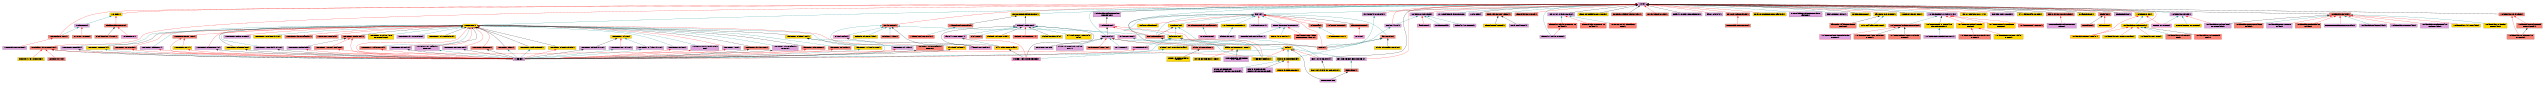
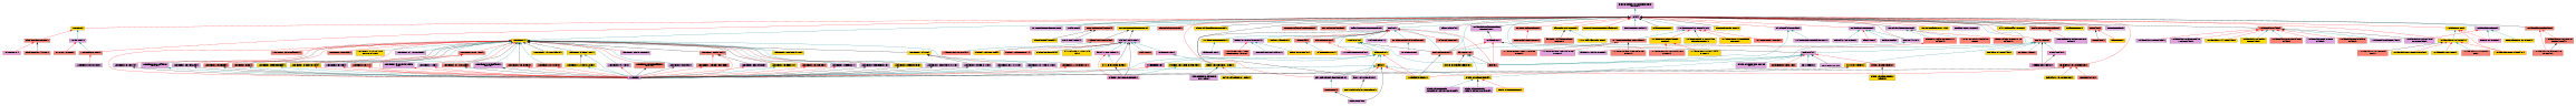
  digraph {
    node [color=grey40 fillcolor=plum fontname=Helvetica fontsize=10 shape=box style=filled]
    edge [color=red dir=back fontname=Helvetica fontsize=10 labelfontname=Helvetica labelfontsize=10 style=solid]
    n1 [color=gray40 fontcolor=black height=0.2 label="World.h" width=0.4]
    n2 [fillcolor=salmon height=0.2 label="AIPerceptionSystem.h" width=0.4]
    n3 [fillcolor=gold height=0.2 label="AISystem.h" width=0.4]
    n4 [fillcolor=gold height=0.2 label="ActorFactory.h" width=0.4]
    n5 [height=0.2 label="AsyncRegisterLevelContext.cpp" width=0.4]
    n6 [height=0.2 label="AudioMeter.h" width=0.4]
    n7 [fillcolor=salmon height=0.2 label="BaseMeshFromSplinesTool.h" width=0.4]
    n8 [height=0.2 label="BookMarkTypeActions.h" width=0.4]
    n9 [fillcolor=salmon height=0.2 label="ChaosFleshCommands.h" width=0.4]
    n10 [height=0.2 label="ChaosSimModuleManager.h" width=0.4]
    n11 [fillcolor=gold height=0.2 label="ChaosVehiclesEditorCommands.h" width=0.4]
    n12 [fillcolor=gold height=0.2 label="ComponentReregisterContext.h" width=0.4]
    n13 [fillcolor=salmon height=0.2 label="ContentBundleEngineSubsystem.h" width=0.4]
    n14 [fillcolor=salmon height=0.2 label="CurveLinearColorAtlas.h" width=0.4]
    n15 [height=0.2 label="DefaultManagerInstanceTracker.h" width=0.4]
    n16 [height=0.2 label="EdModeInteractiveToolsContext.h" width=0.4]
    n17 [height=0.2 label="EditorWorldUtils.h" width=0.4]
    n18 [height=0.2 label="Engine.h" width=0.4]
    n19 [fillcolor=salmon height=0.2 label="EngineSharedPCH.h" width=0.4]
    n20 [height=0.2 label="EngineMinimal.h" width=0.4]
    n21 [height=0.2 label="EngineUtils.h" width=0.4]
    n22 [fillcolor=salmon height=0.2 label="EnvQueryDebugHelpers.h" width=0.4]
    n23 [fillcolor=gold height=0.2 label="ExternalAssetDependencyGatherer.h" width=0.4]
    n24 [height=0.2 label="ExternalObjectAndActorDependency\lGatherer.h" width=0.4]
    n25 [height=0.2 label="FleshAssetConversion.h" width=0.4]
    n26 [fillcolor=gold height=0.2 label="FolderDragDropOp.h" width=0.4]
    n27 [fillcolor=gold height=0.2 label="GameplayCueManager.h" width=0.4]
    n28 [fillcolor=gold height=0.2 label="HLODEngineSubsystem.h" width=0.4]
    n29 [fillcolor=salmon height=0.2 label="LevelEditorViewportSettings.h" width=0.4]
    n30 [height=0.2 label="MovieSceneEntitySystemLinker.h" width=0.4]
    n31 [height=0.2 label="NavigationSystemBase.h" width=0.4]
    n32 [height=0.2 label="NetworkPhysicsComponent.h" width=0.4]
    n33 [fillcolor=gold height=0.2 label="NetworkPredictionProxyInit.h" width=0.4]
    n34 [height=0.2 label="ParticleSystemManager.h" width=0.4]
    n35 [height=0.2 label="PhysicsCollisionHandler.h" width=0.4]
    n36 [fillcolor=salmon height=0.2 label="PreviewScene.h" width=0.4]
    n37 [fillcolor=gold height=0.2 label="SkinWeightProfileManager.h" width=0.4]
    n38 [fillcolor=salmon height=0.2 label="StaticMeshComponentHelper.h" width=0.4]
    n39 [fillcolor=gold height=0.2 label="SurfaceIterators.h" width=0.4]
    n40 [fillcolor=salmon height=0.2 label="TraceFilter.h" width=0.4]
    n41 [height=0.2 label="TraceScreenshot.h" width=0.4]
    n42 [fillcolor=gold height=0.2 label="WorldDataLayers.h" width=0.4]
    n43 [fillcolor=gold height=0.2 label="WorldPartitionRuntimeHash.h" width=0.4]
    n44 [fillcolor=salmon height=0.2 label="WorldPartitionBuilder.h" width=0.4]
    n45 [height=0.2 label="WorldPartitionEditorPerProject\lUserSettings.h" width=0.4]
    n46 [height=0.2 label="WorldPartitionHelpers.h" width=0.4]
    n47 [fillcolor=salmon height=0.2 label="WorldPartitionLevelHelper.h" width=0.4]
    n48 [height=0.2 label="AIPerceptionComponent.h" width=0.4]
    n49 [height=0.2 label="AISubsystem.h" width=0.4]
    n50 [fillcolor=salmon height=0.2 label="BlackboardComponent.h" width=0.4]
    n51 [fillcolor=salmon height=0.2 label="ActorFactoryAmbientSound.h" width=0.4]
    n52 [height=0.2 label="UnrealEd.h" width=0.4]
    n53 [height=0.2 label="ActorFactoryBlueprint.h" width=0.4]
    n54 [height=0.2 label="ActorFactoryBoxReflection\lCapture.h" width=0.4]
    n55 [height=0.2 label="ActorFactoryCacheManager.h" width=0.4]
    n56 [height=0.2 label="ActorFactoryCameraActor.h" width=0.4]
    n57 [fillcolor=salmon height=0.2 label="ActorFactoryCharacter.h" width=0.4]
    n58 [fillcolor=salmon height=0.2 label="ActorFactoryClass.h" width=0.4]
    n59 [fillcolor=gold height=0.2 label="ActorFactoryDeferredDecal.h" width=0.4]
    n60 [fillcolor=gold height=0.2 label="ActorFactoryDirectionalLight.h" width=0.4]
    n61 [height=0.2 label="ActorFactoryEmitter.h" width=0.4]
    n62 [fillcolor=salmon height=0.2 label="ActorFactoryEmptyActor.h" width=0.4]
    n63 [height=0.2 label="ActorFactoryExponentialHeight\lFog.h" width=0.4]
    n64 [fillcolor=gold height=0.2 label="ActorFactoryLocalFogVolume.h" width=0.4]
    n65 [height=0.2 label="ActorFactoryNote.h" width=0.4]
    n66 [fillcolor=salmon height=0.2 label="ActorFactoryPhysicsAsset.h" width=0.4]
    n67 [fillcolor=salmon height=0.2 label="ActorFactoryPlanarReflection.h" width=0.4]
    n68 [height=0.2 label="ActorFactoryPlaneReflection\lCapture.h" width=0.4]
    n69 [fillcolor=salmon height=0.2 label="ActorFactoryPlayerStart.h" width=0.4]
    n70 [fillcolor=salmon height=0.2 label="ActorFactoryPointLight.h" width=0.4]
    n71 [fillcolor=salmon height=0.2 label="ActorFactoryRectLight.h" width=0.4]
    n72 [fillcolor=gold height=0.2 label="ActorFactoryRuntimeVirtual\lTextureVolume.h" width=0.4]
    n73 [fillcolor=gold height=0.2 label="ActorFactorySkeletalMesh.h" width=0.4]
    n74 [height=0.2 label="ActorFactorySkyAtmosphere.h" width=0.4]
    n75 [height=0.2 label="ActorFactorySkyLight.h" width=0.4]
    n76 [fillcolor=salmon height=0.2 label="ActorFactorySphereReflection\lCapture.h" width=0.4]
    n77 [height=0.2 label="ActorFactorySpotLight.h" width=0.4]
    n78 [fillcolor=salmon height=0.2 label="ActorFactoryStaticMesh.h" width=0.4]
    n79 [fillcolor=gold height=0.2 label="ActorFactoryTargetPoint.h" width=0.4]
    n80 [fillcolor=salmon height=0.2 label="ActorFactoryTextRender.h" width=0.4]
    n81 [height=0.2 label="ActorFactoryTriggerBox.h" width=0.4]
    n82 [height=0.2 label="ActorFactoryTriggerCapsule.h" width=0.4]
    n83 [fillcolor=gold height=0.2 label="ActorFactoryTriggerSphere.h" width=0.4]
    n84 [height=0.2 label="ActorFactoryVectorFieldVolume.h" width=0.4]
    n85 [fillcolor=gold height=0.2 label="ActorFactoryVolume.h" width=0.4]
    n86 [fillcolor=gold height=0.2 label="ActorFactoryVolumetricCloud.h" width=0.4]
    n87 [height=0.2 label="RevolveSplineTool.h" width=0.4]
    n88 [fillcolor=gold height=0.2 label="TriangulateSplinesTool.h" width=0.4]
    n89 [fillcolor=gold height=0.2 label="BookmarkSingleViewportActions.h" width=0.4]
    n90 [height=0.2 label="SkeletalMeshTypes.h" width=0.4]
    n91 [fillcolor=salmon height=0.2 label="WidgetBlueprintCompiler.h" width=0.4]
    n92 [fillcolor=salmon height=0.2 label="FractureTool.h" width=0.4]
    n93 [fillcolor=gold height=0.2 label="StaticMeshSceneProxyDesc.h" width=0.4]
    n94 [height=0.2 label="AudioDebugDraw.h" width=0.4]
    n95 [fillcolor=salmon height=0.2 label="ChangeTransactor.h" width=0.4]
    n96 [fillcolor=gold height=0.2 label="EditorEngine.h" width=0.4]
    n97 [fillcolor=salmon height=0.2 label="Engine.h" width=0.4]
    n98 [fillcolor=salmon height=0.2 label="GameEngine.h" width=0.4]
    n99 [fillcolor=salmon height=0.2 label="LevelSequenceBindingReference.h" width=0.4]
    n100 [fillcolor=salmon height=0.2 label="MallocLeakReporter.h" width=0.4]
    n101 [fillcolor=gold height=0.2 label="MediaIOAudioDebug.h" width=0.4]
    n102 [fillcolor=gold height=0.2 label="MovieSceneEventSection.h" width=0.4]
    n103 [height=0.2 label="SceneViewExtensionContext.h" width=0.4]
    n104 [fillcolor=gold height=0.2 label="UnrealEngine.h" width=0.4]
    n105 [fillcolor=salmon height=0.2 label="VoiceConfig.h" width=0.4]
    n106 [fillcolor=gold height=0.2 label="UnrealEdSharedPCH.h" width=0.4]
    n107 [fillcolor=gold height=0.2 label="DisplayClusterObjectRef.h" width=0.4]
    n108 [fillcolor=salmon height=0.2 label="DisplayClusterHelpers.h" width=0.4]
    n109 [height=0.2 label="IDisplayClusterDisplayDevice\lProxy.h" width=0.4]
    n110 [fillcolor=salmon height=0.2 label="LandscapeSplineProxies.h" width=0.4]
    n111 [height=0.2 label="PawnIterator.h" width=0.4]
    n112 [height=0.2 label="Texture2DArray.cpp" width=0.4]
    n113 [fillcolor=salmon height=0.2 label="EQSRenderingComponent.h" width=0.4]
    n114 [fillcolor=gold height=0.2 label="AnimNotify_GameplayCue.h" width=0.4]
    n115 [fillcolor=salmon height=0.2 label="GameplayAbilitiesDeveloper\lSettings.h" width=0.4]
    n116 [fillcolor=salmon height=0.2 label="ActorPositioning.h" width=0.4]
    n117 [fillcolor=gold height=0.2 label="STransformViewportToolbar.h" width=0.4]
    n118 [fillcolor=salmon height=0.2 label="MovieSceneBlenderSystemHelper.h" width=0.4]
    n119 [fillcolor=gold height=0.2 label="MovieSceneEntitySystemLinker\lSharedExtension.h" width=0.4]
    n120 [color=red fillcolor=gold height=0.2 label="MovieSceneOverlappingEntity\lTracker.h" width=0.4]
    n121 [color=red fillcolor=gold height=0.2 label="MovieScenePreAnimatedState\lStorage.h" width=0.4]
    n122 [color=red fillcolor=salmon height=0.2 label="MovieSceneTrackInstance.h" width=0.4]
    n123 [color=red height=0.2 label="GraphAStar.h" width=0.4]
    n124 [height=0.2 label="LandscapeEdit.h" width=0.4]
    n125 [height=0.2 label="PathFollowingManager.h" width=0.4]
    n126 [color=red fillcolor=salmon height=0.2 label="ChaosSimModuleManagerAsync\lCallback.h" width=0.4]
    n127 [color=red fillcolor=salmon height=0.2 label="ChaosVehicleManagerAsync\lCallback.h" width=0.4]
    n128 [color=red fillcolor=salmon height=0.2 label="MoverNetworkPhysicsLiaison\lBase.h" width=0.4]
    n129 [color=red height=0.2 label="BlueprintEditor.h" width=0.4]
    n130 [color=red height=0.2 label="WidgetBlueprintEditor.h" width=0.4]
    n131 [fillcolor=gold height=0.2 label="PackedLevelActorBuilder.h" width=0.4]
    n132 [fillcolor=salmon height=0.2 label="SSkeletonWidget.h" width=0.4]
    n133 [color=red fillcolor=gold height=0.2 label="ThumbnailHelpers.h" width=0.4]
    n134 [height=0.2 label="InstancedStaticMeshComponent\lHelper.h" width=0.4]
    n135 [color=red fillcolor=gold height=0.2 label="ObjectTrace.h" width=0.4]
    n136 [fillcolor=salmon height=0.2 label="TraceFilters.h" width=0.4]
    n137 [color=red height=0.2 label="DataLayerManager.h" width=0.4]
    n138 [color=red fillcolor=gold height=0.2 label="WorldPartitionStreamingPolicy.h" width=0.4]
    n139 [fillcolor=gold height=0.2 label="WorldPartitionConvertCommandlet.h" width=0.4]
    n140 [fillcolor=gold height=0.2 label="WorldPartitionConverter.h" width=0.4]
    n141 [fillcolor=salmon height=0.2 label="WorldPartitionRuntimeHash\lSet.h" width=0.4]
    n142 [color=red fillcolor=salmon height=0.2 label="WorldPartitionRuntimeSpatial\lHash.h" width=0.4]
-   n143 [height=0.2 label="BaseIteratePackagesCommandlet.h" width=0.4]
    n144 [height=0.2 label="WorldPartitionFoliageBuilder.h" width=0.4]
    n145 [height=0.2 label="WorldPartitionHLODsBuilder.h" width=0.4]
    n146 [height=0.2 label="WorldPartitionLandscapeSpline\lMeshesBuilder.h" width=0.4]
    n147 [fillcolor=gold height=0.2 label="WorldPartitionMiniMapBuilder.h" width=0.4]
    n148 [fillcolor=gold height=0.2 label="WorldPartitionNavigation\lDataBuilder.h" width=0.4]
    n149 [fillcolor=salmon height=0.2 label="WorldPartitionRenameDuplicate\lBuilder.h" width=0.4]
    n150 [height=0.2 label="WorldPartitionResaveActors\lBuilder.h" width=0.4]
    n151 [height=0.2 label="WorldPartitionRuntimeVirtual\lTextureBuilder.h" width=0.4]
    n152 [fillcolor=salmon height=0.2 label="WorldPartitionStaticLighting\lBuilder.h" width=0.4]
    n153 [color=red height=0.2 label="WorldSettings.h" width=0.4]
    n154 [fillcolor=gold height=0.2 label="ExternalDataLayerManager.h" width=0.4]
    n155 [fillcolor=salmon height=0.2 label="WorldPartitionLevelStreaming\lDynamic.h" width=0.4]
    n156 [fillcolor=salmon height=0.2 label="WorldPartitionRuntimeLevel\lStreamingCell.h" width=0.4]
    n157 [fillcolor=salmon height=0.2 label="EnvQueryManager.h" width=0.4]
    n158 [fillcolor=salmon height=0.2 label="BlackboardKeyAllTypes.h" width=0.4]
    n159 [color=red height=0.2 label="ValueOrBBKey.h" width=0.4]
-   n160 [fillcolor=gold height=0.2 label="ActorFactoryPawn.h" width=0.4]
+   n160 [fillcolor=salmon height=0.2 label="ActorFactoryPawn.h" width=0.4]
    n161 [fillcolor=gold height=0.2 label="ActorFactoryAnimationAsset.h" width=0.4]
    n162 [height=0.2 label="ActorFactoryBasicShape.h" width=0.4]
    n163 [fillcolor=salmon height=0.2 label="ActorFactoryInteractiveFoliage.h" width=0.4]
    n164 [height=0.2 label="ActorFactoryBoxVolume.h" width=0.4]
    n165 [height=0.2 label="ActorFactoryCylinderVolume.h" width=0.4]
    n166 [height=0.2 label="ActorFactorySphereVolume.h" width=0.4]
    n167 [color=red height=0.2 label="GPUSkinVertexFactory.h" width=0.4]
    n168 [color=red height=0.2 label="SkeletalMeshLODRenderData.h" width=0.4]
    n169 [color=red fillcolor=gold height=0.2 label="SkinWeightVertexBuffer.h" width=0.4]
    n170 [color=red height=0.2 label="NaniteResources.h" width=0.4]
    n171 [fillcolor=salmon height=0.2 label="SkelImport.h" width=0.4]
    n172 [color=red fillcolor=gold height=0.2 label="SkeletalMeshLODModel.h" width=0.4]
    n173 [color=red fillcolor=salmon height=0.2 label="SkeletalMeshSceneProxy.h" width=0.4]
    n174 [fillcolor=gold height=0.2 label="SkeletalRenderPublic.h" width=0.4]
    n175 [fillcolor=gold height=0.2 label="SkinnedAssetAsyncCompile\lUtils.h" width=0.4]
    n176 [color=red fillcolor=salmon height=0.2 label="WidgetBlueprintExtension.h" width=0.4]
    n177 [fillcolor=gold height=0.2 label="SkeletalMeshVertexClothBuffer.h" width=0.4]
    n178 [height=0.2 label="InstancedStaticMeshScene\lProxyDesc.h" width=0.4]
    n179 [fillcolor=gold height=0.2 label="SplineMeshSceneProxyDesc.h" width=0.4]
    n180 [height=0.2 label="FractureTool.cpp" width=0.4]
-   n181 [color=red height=0.2 label="Texture.h" width=0.4]
+   n181 [color=red height=0.2 label="IAnimationDataController.h" width=0.4]
    n182 [color=red fillcolor=gold height=0.2 label="Editor.h" width=0.4]
    n183 [color=red height=0.2 label="UnrealEdEngine.h" width=0.4]
    n184 [fillcolor=gold height=0.2 label="DisplayClusterGameEngine.h" width=0.4]
    n185 [color=red height=0.2 label="LevelSequence.h" width=0.4]
    n186 [height=0.2 label="ClipboardTypes.h" width=0.4]
    n187 [color=red fillcolor=gold height=0.2 label="SceneViewExtension.h" width=0.4]
    n188 [color=red fillcolor=salmon height=0.2 label="VPFullScreenUserWidget\l_PostProcessWithSVE.h" width=0.4]
    n189 [height=0.2 label="VPRenderingBlueprintLibrary.h" width=0.4]
    n190 [color=red fillcolor=gold height=0.2 label="VoiceDataCommon.h" width=0.4]
    n191 [height=0.2 label="DisplayClusterRender\l_ProceduralMeshComponentRef.h" width=0.4]
    n192 [height=0.2 label="DisplayClusterRender\l_StaticMeshComponentRef.h" width=0.4]
    n193 [color=red fillcolor=gold height=0.2 label="DisplayClusterRootActor.h" width=0.4]
    n194 [fillcolor=gold height=0.2 label="DisplayClusterProjection\lHelpers.h" width=0.4]
    n195 [color=red height=0.2 label="MovieScenePiecewiseBoolBlender\lSystem.h" width=0.4]
    n196 [fillcolor=salmon height=0.2 label="MovieScenePiecewiseByteBlender\lSystem.h" width=0.4]
    n197 [fillcolor=salmon height=0.2 label="MovieScenePiecewiseEnumBlender\lSystem.h" width=0.4]
    n198 [height=0.2 label="MovieSceneCameraShakeSystem.h" width=0.4]
    n199 [fillcolor=salmon height=0.2 label="MovieSceneComponentAttachment\lSystem.h" width=0.4]
    n200 [fillcolor=gold height=0.2 label="MovieSceneComponentMobility\lSystem.h" width=0.4]
    n1 -> n2
    n1 -> n3
    n1 -> n4 [color=teal]
    n1 -> n5 [color=teal]
    n1 -> n6 [color=black]
    n1 -> n7 [color=teal]
    n1 -> n8 [color=black]
    n1 -> n9
    n1 -> n10 [color=teal]
    n1 -> n11 [color=black]
    n1 -> n12 [color=teal]
    n1 -> n13 [color=black]
    n1 -> n14
    n1 -> n15 [color=black]
    n1 -> n16
    n1 -> n17
    n1 -> n18 [color=teal]
    n1 -> n19 [color=teal]
    n1 -> n20
    n1 -> n21 [color=teal]
    n1 -> n22
    n1 -> n23
-   n1 -> n24 [color=teal]
+   n24 -> n1 [color=teal]
    n1 -> n25 [color=teal]
    n1 -> n26 [color=black]
    n1 -> n27
    n1 -> n28 [color=black]
    n1 -> n29
    n1 -> n30 [color=teal]
    n1 -> n31
    n1 -> n32 [color=black]
    n1 -> n33
    n1 -> n34
    n1 -> n35
    n1 -> n36
    n1 -> n37 [color=black]
    n1 -> n38 [color=black]
    n1 -> n39 [color=black]
    n1 -> n40
    n1 -> n41 [color=black]
    n1 -> n42
    n1 -> n43
    n1 -> n44 [color=black]
    n1 -> n45 [color=black]
    n1 -> n46 [color=teal]
    n1 -> n47 [color=black]
    n2 -> n48
    n3 -> n49 [color=teal]
    n3 -> n50
    n4 -> n51 [color=teal]
    n4 -> n52
    n4 -> n53
    n4 -> n54 [color=black]
    n4 -> n55
    n4 -> n56
    n4 -> n57
    n4 -> n58 [color=black]
    n4 -> n59 [color=black]
    n4 -> n60 [color=black]
    n4 -> n61 [color=teal]
    n4 -> n62
    n4 -> n63 [color=teal]
    n4 -> n64 [color=teal]
    n4 -> n65
    n4 -> n66 [color=black]
    n4 -> n67
    n4 -> n68 [color=teal]
    n4 -> n69 [color=black]
    n4 -> n70 [color=teal]
    n4 -> n71
    n4 -> n72 [color=teal]
    n4 -> n73 [color=black]
    n4 -> n74 [color=teal]
    n4 -> n75 [color=teal]
    n4 -> n76
    n4 -> n77 [color=teal]
    n4 -> n78 [color=black]
    n4 -> n79 [color=black]
    n4 -> n80
    n4 -> n81 [color=teal]
    n4 -> n82
    n4 -> n83 [color=black]
    n4 -> n84 [color=teal]
+   n4 -> n85 [color=black]
    n4 -> n86 [color=black]
    n7 -> n87 [color=black]
    n7 -> n88 [color=black]
    n8 -> n89 [color=black]
    n12 -> n90 [color=black]
    n12 -> n91 [color=black]
    n16 -> n92 [color=teal]
    n18 -> n19 [color=teal]
    n18 -> n93 [color=black]
    n18 -> n94
    n18 -> n95 [color=black]
    n18 -> n96 [color=teal]
    n18 -> n97
    n18 -> n98 [color=teal]
    n18 -> n99 [color=teal]
    n18 -> n100
    n18 -> n101
    n18 -> n102 [color=teal]
    n18 -> n103 [color=teal]
    n18 -> n104 [color=teal]
    n18 -> n105
    n19 -> n106 [color=black]
    n20 -> n97 [color=teal]
    n21 -> n97 [color=teal]
    n21 -> n107 [color=teal]
    n21 -> n108
    n21 -> n109 [color=teal]
    n21 -> n110
    n21 -> n111 [color=teal]
    n21 -> n112 [color=black]
    n22 -> n113
    n27 -> n114 [color=teal]
    n27 -> n115 [color=black]
    n29 -> n52 [color=black]
    n29 -> n106
    n29 -> n116
    n29 -> n117
    n30 -> n118 [color=teal]
    n30 -> n119 [color=black]
    n30 -> n120
    n30 -> n121
    n30 -> n122
    n31 -> n20 [color=teal]
    n31 -> n123
    n31 -> n124 [color=teal]
    n31 -> n125 [color=teal]
    n32 -> n126 [color=teal]
    n32 -> n127
    n32 -> n128 [color=teal]
    n35 -> n97 [color=teal]
    n36 -> n19 [color=teal]
    n36 -> n129 [color=teal]
    n36 -> n130 [color=black]
    n36 -> n131 [color=teal]
    n36 -> n132 [color=teal]
    n36 -> n133 [color=teal]
    n38 -> n134
    n40 -> n135
    n40 -> n136 [color=black]
    n42 -> n43 [color=teal]
    n42 -> n137
    n42 -> n138
    n43 -> n138
    n43 -> n139
    n43 -> n140
    n43 -> n141 [color=teal]
    n43 -> n142 [color=black]
-   n44 -> n143
    n44 -> n144 [color=teal]
    n44 -> n145
    n44 -> n146
    n44 -> n147
    n44 -> n148 [color=teal]
    n44 -> n149 [color=teal]
    n44 -> n150
    n44 -> n151 [color=black]
    n44 -> n152
    n45 -> n153 [color=black]
    n46 -> n137 [color=teal]
    n46 -> n151
    n46 -> n154 [color=teal]
    n47 -> n155
    n47 -> n156
    n49 -> n2 [color=teal]
    n49 -> n157
    n50 -> n158 [color=black]
    n50 -> n159
    n51 -> n52
    n53 -> n52 [color=black]
    n54 -> n52 [color=teal]
    n56 -> n52 [color=black]
    n57 -> n52 [color=black]
    n58 -> n52 [color=teal]
    n59 -> n52 [color=teal]
    n60 -> n52
    n61 -> n52
    n62 -> n52
    n62 -> n160
    n63 -> n52
    n65 -> n52
    n66 -> n52 [color=black]
    n68 -> n52 [color=black]
    n69 -> n52
    n70 -> n52
    n73 -> n52 [color=teal]
    n73 -> n161 [color=black]
    n75 -> n52
    n76 -> n52 [color=black]
    n77 -> n52 [color=black]
    n78 -> n52
    n78 -> n162 [color=black]
    n78 -> n163
    n79 -> n52 [color=teal]
    n80 -> n52
    n81 -> n52
    n82 -> n52 [color=black]
    n83 -> n52 [color=black]
    n84 -> n52 [color=black]
    n85 -> n164
    n85 -> n165 [color=teal]
    n85 -> n166 [color=black]
    n90 -> n167 [color=teal]
    n90 -> n168 [color=black]
    n90 -> n169 [color=black]
    n90 -> n170 [color=teal]
    n90 -> n171 [color=teal]
    n90 -> n172 [color=black]
    n90 -> n173
    n90 -> n174 [color=black]
    n90 -> n175 [color=teal]
    n91 -> n176 [color=teal]
    n92 -> n180 [color=black]
    n93 -> n178 [color=black]
    n93 -> n179
    n95 -> n181
    n96 -> n8 [color=teal]
    n96 -> n52 [color=teal]
    n96 -> n106
    n96 -> n182 [color=teal]
    n96 -> n183 [color=teal]
    n98 -> n97 [color=black]
    n98 -> n107 [color=teal]
    n98 -> n184 [color=black]
    n99 -> n185 [color=teal]
    n102 -> n186 [color=teal]
    n103 -> n187 [color=teal]
    n103 -> n188
    n103 -> n189 [color=teal]
    n104 -> n19 [color=black]
    n104 -> n96 [color=teal]
    n104 -> n97 [color=teal]
    n105 -> n190 [color=teal]
    n107 -> n191 [color=teal]
    n107 -> n192 [color=black]
    n107 -> n193
    n108 -> n194 [color=black]
    n118 -> n195
    n118 -> n196 [color=black]
    n118 -> n197 [color=black]
-   n119 -> n198 [color=teal]
+   n35 -> n198 [color=teal]
    n120 -> n199
    n120 -> n200
    n126 -> n10
    n129 -> n130 [color=black]
    n133 -> n52 [color=black]
    n153 -> n19
    n153 -> n21 [color=black]
    n153 -> n97
    n156 -> n155 [color=black]
    n160 -> n52
    n161 -> n52 [color=teal]
    n162 -> n52
    n163 -> n52
    n164 -> n52 [color=teal]
    n165 -> n52 [color=teal]
    n166 -> n52 [color=black]
    n167 -> n168
    n167 -> n169 [color=teal]
    n169 -> n168 [color=black]
    n170 -> n93 [color=teal]
    n177 -> n168 [color=teal]
    n182 -> n8
    n182 -> n16 [color=teal]
    n182 -> n52 [color=teal]
    n182 -> n106
    n182 -> n107 [color=teal]
    n182 -> n180 [color=black]
    n183 -> n52
  }
